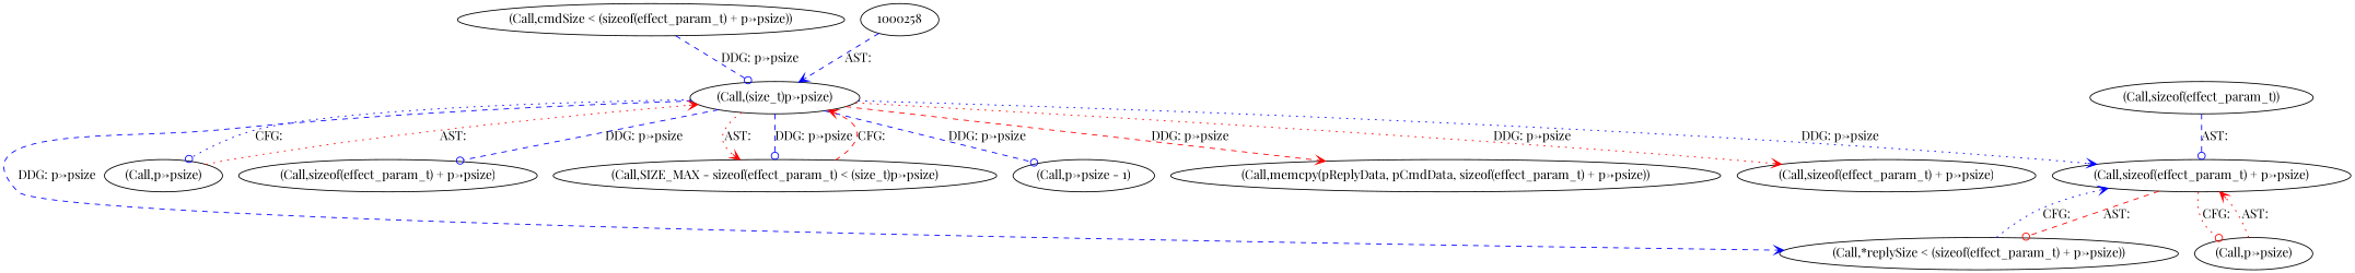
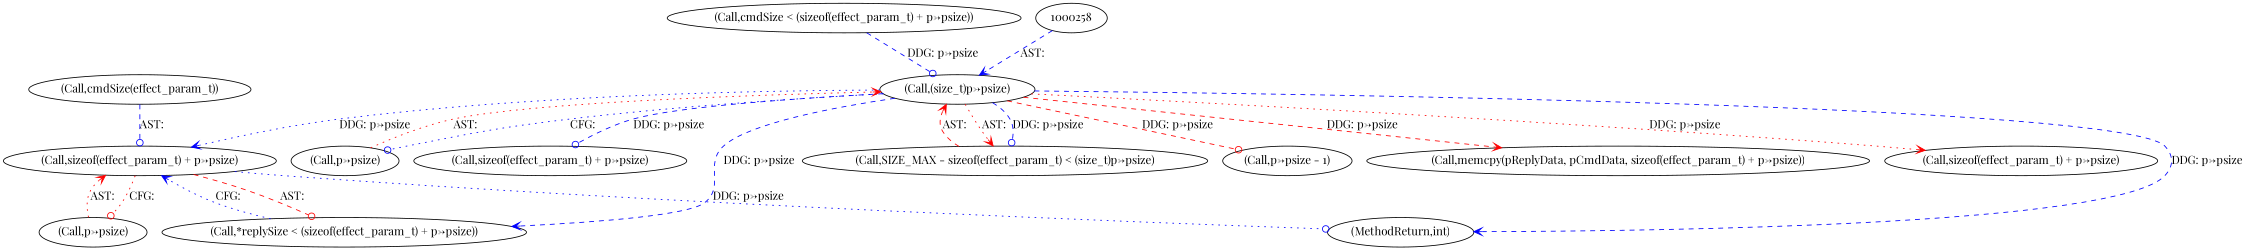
  digraph {
    fontname="Playfair Display"
    node [fontname="Playfair Display"]
    edge [arrowhead=vee color=blue fontname="Playfair Display" style=dashed]
    n1 [label="(Call,sizeof(effect_param_t) + p->psize)"]
    n2 [label="(Call,*replySize < (sizeof(effect_param_t) + p->psize))"]
    n3 [label="(Call,p->psize)"]
+   n4 [label="(MethodReturn,int)"]
    n5 [label="(Call,(size_t)p->psize)"]
    n6 [label="(Call,p->psize)"]
    n7 [label="(Call,sizeof(effect_param_t) + p->psize)"]
    n8 [label="(Call,SIZE_MAX - sizeof(effect_param_t) < (size_t)p->psize)"]
    n9 [label="(Call,p->psize - 1)"]
    n10 [label="(Call,memcpy(pReplyData, pCmdData, sizeof(effect_param_t) + p->psize))"]
    n11 [label="(Call,sizeof(effect_param_t) + p->psize)"]
    n12 [label="(Call,cmdSize < (sizeof(effect_param_t) + p->psize))"]
-   n13 [label="(Call,sizeof(effect_param_t))"]
+   n13 [label="(Call,cmdSize(effect_param_t))"]
    1000258
    n1 -> n2 [arrowhead=odot color=red label="AST: "]
    n1 -> n3 [arrowhead=odot color=red label="CFG: " style=dotted]
+   n1 -> n4 [arrowhead=odot label="DDG: p->psize" style=dotted]
    n2 -> n1 [label="CFG: " style=dotted]
    n3 -> n1 [color=red label="AST: " style=dotted]
    n5 -> n1 [label="DDG: p->psize" style=dotted]
    n5 -> n2 [label="DDG: p->psize"]
+   n5 -> n4 [label="DDG: p->psize"]
    n5 -> n6 [arrowhead=odot label="CFG: " style=dotted]
    n5 -> n7 [arrowhead=odot label="DDG: p->psize"]
    n5 -> n8 [color=red label="AST: " style=dotted]
    n5 -> n8 [arrowhead=odot label="DDG: p->psize"]
-   n5 -> n9 [arrowhead=odot label="DDG: p->psize"]
+   n5 -> n9 [arrowhead=odot color=red label="DDG: p->psize"]
    n5 -> n10 [color=red label="DDG: p->psize"]
    n5 -> n11 [color=red label="DDG: p->psize" style=dotted]
    n6 -> n5 [color=red label="AST: " style=dotted]
-   n8 -> n5 [color=red label="CFG: "]
+   n8 -> n5 [color=red label="AST: "]
    n12 -> n5 [arrowhead=odot label="DDG: p->psize"]
    n13 -> n1 [arrowhead=odot label="AST: "]
    1000258 -> n5 [label="AST: "]
  }
